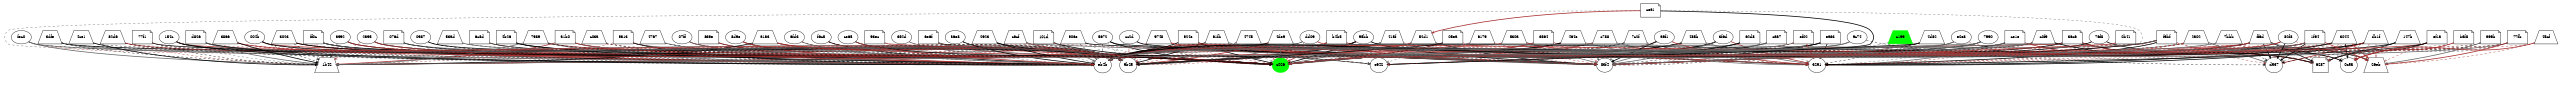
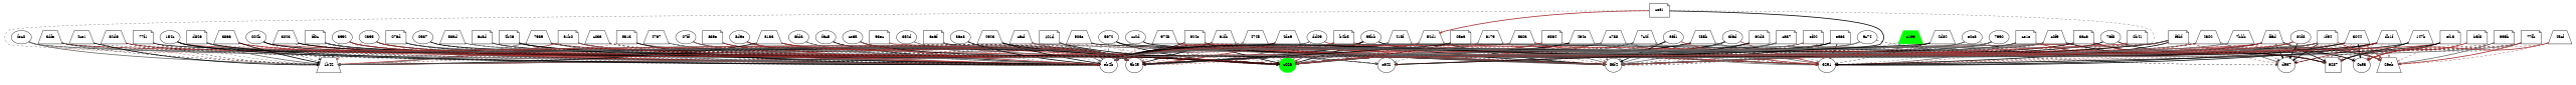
  digraph {
    rankdir=TB
    node [fontsize=10 shape=trapezium]
    edge [arrowhead=onormal arrowsize=0.5 color=black style=bold]
    n1 [color=green height=0.55882 label=c026 shape=ellipse style=filled width=0.55882]
    n2 [color=green height=0.5 label=c199 style=filled width=0.75]
    n3 [height=0.57115 label="9b25" shape=ellipse width=0.57115]
    n4 [height=0.5 label="415f" width=0.75]
    n5 [height=0.58348 label=eb4b shape=ellipse width=0.58348]
    n6 [height=0.53417 label="83f4" shape=ellipse width=0.53417]
    n7 [height=0.55882 label=3291 shape=ellipse width=0.55882]
    n8 [height=0.57115 label="1b42" width=0.57115]
    n9 [height=0.5 label=e0e8 shape=ellipse width=0.75]
    n10 [height=0.55882 label="0c5a" shape=ellipse width=0.55882]
    n11 [height=0.5 label="352d" shape=ellipse width=0.75]
    n12 [height=0.5 label=4767 width=0.75]
    n13 [height=0.5 label=dd09 shape=ellipse width=0.75]
    n14 [height=0.5 label=b4b5 shape=note width=0.75]
    n15 [height=0.5 label="36c6" shape=note width=0.75]
    n16 [height=0.55882 label=6287 shape=note width=0.55882]
    n17 [height=0.5 label="61fb" width=0.75]
    n18 [height=0.5 label=f6c5 shape=ellipse width=0.75]
    n19 [height=0.55882 label=e642 shape=ellipse width=0.55882]
    n20 [height=0.5 label="530a" width=0.75]
    n21 [height=0.5 label="07ff" shape=ellipse width=0.75]
    n22 [height=0.5 label="485b" width=0.75]
    n23 [height=0.5 label="93ec" shape=note width=0.75]
    n24 [height=0.5 label="004b" shape=ellipse width=0.75]
    n25 [height=0.5 label=3023 width=0.75]
    n26 [height=0.5 label="6e6f" shape=note width=0.75]
    n27 [height=0.5 label="76f8" shape=ellipse width=0.75]
    n28 [height=0.57115 label="26eb" width=0.57115]
    n29 [height=0.5 label="839e" shape=note width=0.75]
    n30 [height=0.5 label=ff0c shape=note width=0.75]
    n31 [height=0.5 label="3f6d" shape=ellipse width=0.75]
    n32 [height=0.5 label=caa7 shape=note width=0.75]
    n33 [height=0.5 label=7990 shape=ellipse width=0.75]
    n34 [height=0.5 label="906e" width=0.75]
    n35 [height=0.5 label=5672 shape=ellipse width=0.75]
    n36 [height=0.5 label=ff6d width=0.75]
    n37 [height=0.57115 label=d537 shape=ellipse width=0.57115]
    n38 [height=0.5 label=ea33 shape=note width=0.75]
    n39 [height=0.5 label=cc2d shape=ellipse width=0.75]
    n40 [height=0.5 label="464e" width=0.75]
    n41 [height=0.5 label="8d9e" shape=ellipse width=0.75]
    n42 [height=0.5 label="95bb" shape=ellipse width=0.75]
    n43 [height=0.5 label="9a13" shape=note width=0.75]
    n44 [height=0.5 label=9748 width=0.75]
    n45 [height=0.5 label=c788 width=0.75]
    n46 [height=0.5 label="6fd3" shape=ellipse width=0.75]
    n47 [height=0.5 label=cea1 shape=note width=0.75]
    n48 [height=0.5 label="52d1" width=0.75]
    n49 [height=0.5 label=a992 shape=ellipse width=0.75]
    n50 [height=0.5 label="2a95" shape=ellipse width=0.75]
    n51 [height=0.5 label="076d" shape=note width=0.75]
    n52 [height=0.5 label="924e" shape=note width=0.75]
    n53 [height=0.5 label=0987 shape=ellipse width=0.75]
    n54 [height=0.5 label="53ad" width=0.75]
    n55 [height=0.5 label="7c2f" width=0.75]
    n56 [height=0.5 label=ce1e shape=note width=0.75]
    n57 [height=0.5 label=db1f width=0.75]
    n58 [height=0.5 label="6c8d" shape=note width=0.75]
    n59 [height=0.5 label="1f94" shape=note width=0.75]
    n60 [height=0.5 label=3044 width=0.75]
    n61 [height=0.5 label=a1b0 shape=note width=0.75]
    n62 [height=0.5 label=fec0 shape=ellipse width=0.75]
    n63 [height=0.5 label=4745 width=0.75]
    n64 [height=0.5 label="4b26" shape=note width=0.75]
    n65 [height=0.5 label="3dfe" width=0.75]
    n66 [height=0.5 label="82d6" width=0.75]
    n67 [height=0.5 label=a1a3 width=0.75]
    n68 [height=0.5 label="77f1" shape=note width=0.75]
    n69 [height=0.5 label="4de9" width=0.75]
    n70 [height=0.5 label=a9f1 shape=ellipse width=0.75]
    n71 [height=0.5 label=a6e8 shape=ellipse width=0.75]
    n72 [height=0.5 label=2923 width=0.75]
    n73 [height=0.5 label=c6cf width=0.75]
    n74 [height=0.5 label=3564 shape=note width=0.75]
    n75 [height=0.5 label=f9bf shape=note width=0.75]
    n76 [height=0.5 label="101d" shape=note width=0.75]
    n77 [height=0.5 label=c03a width=0.75]
    n78 [height=0.5 label=c0f9 width=0.75]
    n79 [height=0.5 label="2a02" width=0.75]
    n80 [height=0.5 label="62d8" shape=note width=0.75]
    n81 [height=0.5 label=ef02 shape=note width=0.75]
    n82 [height=0.5 label="154c" shape=ellipse width=0.75]
    n83 [height=0.5 label="05ea" shape=note width=0.75]
    n84 [height=0.5 label=7989 width=0.75]
    n85 [height=0.5 label=d826 shape=note width=0.75]
    n86 [height=0.5 label=3866 width=0.75]
    n87 [height=0.5 label="82f8" shape=ellipse width=0.75]
    n88 [height=0.5 label=ce65 shape=ellipse width=0.75]
    n89 [height=0.5 label="4d82" width=0.75]
    n90 [height=0.5 label=6179 width=0.75]
    n91 [height=0.5 label="9c74" shape=ellipse width=0.75]
    n92 [height=0.5 label="147b" width=0.75]
    n93 [height=0.5 label="0b41" shape=note width=0.75]
    n94 [height=0.5 label="77fb" shape=note width=0.75]
    n95 [height=0.5 label="7bbb" width=0.75]
    n96 [height=0.5 label=ef1a shape=note width=0.75]
    n97 [height=0.5 label="4ce1" width=0.75]
    n98 [height=0.5 label=a99b shape=note width=0.75]
    n99 [height=0.5 label=b3f8 shape=note width=0.75]
    n100 [height=0.5 label="45cf" width=0.75]
    n2 -> n1 [color=gray40 style=dashed]
    n4 -> n1 [color=gray40]
    n4 -> n3 [arrowhead=vee color=gray40]
    n4 -> n5 [color=gray40]
    n4 -> n6 [color=brown style=dashed]
    n4 -> n7 [color=gray40 style=dashed]
    n4 -> n8 [arrowhead=vee color=gray40]
    n9 -> n1 [arrowhead=vee color=brown style=dashed]
    n9 -> n3 [color=gray40]
    n9 -> n5 [arrowhead=vee color=gray40 style=dashed]
    n9 -> n6 [arrowhead=vee color=gray40]
    n9 -> n10 [arrowhead=vee color=brown style=dashed]
    n11 -> n1 [arrowhead=vee color=brown style=dashed]
    n11 -> n3 [color=gray40]
    n12 -> n1 [arrowhead=vee style=dashed]
    n12 -> n3 [arrowhead=vee style=dashed]
    n12 -> n5 [arrowhead=vee color=gray40]
    n13 -> n1 [color=brown style=dashed]
    n13 -> n3 [color=gray40]
    n13 -> n5 [arrowhead=vee style=dashed]
    n13 -> n6 [color=brown]
    n14 -> n1 [color=brown]
    n14 -> n3 [color=brown style=dashed]
    n14 -> n5 [style=dashed]
    n14 -> n6 [arrowhead=vee style=dashed]
    n14 -> n7 [color=brown]
    n14 -> n8 [arrowhead=vee color=brown style=dashed]
    n15 -> n1 [style=dashed]
    n15 -> n3
    n15 -> n8 [arrowhead=vee color=brown]
    n15 -> n10
    n15 -> n16 [color=brown]
    n17 -> n1 [color=gray40 style=dashed]
    n17 -> n3
    n17 -> n5 [color=brown style=dashed]
    n17 -> n6 [color=gray40]
    n18 -> n1 [style=dashed]
    n18 -> n3 [arrowhead=vee style=dashed]
    n18 -> n5
    n18 -> n19 [arrowhead=vee color=brown style=dashed]
    n20 -> n1 [color=gray40 style=dashed]
    n20 -> n3 [color=brown]
    n20 -> n5 [arrowhead=vee color=gray40 style=dashed]
    n20 -> n6 [arrowhead=vee color=gray40]
    n20 -> n7 [color=brown]
    n21 -> n1 [arrowhead=vee style=dashed]
    n21 -> n3 [arrowhead=vee color=brown]
    n21 -> n5 [arrowhead=vee color=gray40]
    n22 -> n1 [arrowhead=vee style=dashed]
    n22 -> n3
    n22 -> n5
    n22 -> n6 [arrowhead=vee color=gray40]
    n22 -> n7 [arrowhead=vee color=gray40]
    n23 -> n1 [color=brown]
    n23 -> n3 [arrowhead=vee color=gray40 style=dashed]
    n24 -> n1 [color=brown]
    n24 -> n3 [arrowhead=vee]
    n24 -> n5 [style=dashed]
    n24 -> n8 [style=dashed]
    n25 -> n1 [arrowhead=vee color=brown]
    n25 -> n3 [style=dashed]
    n25 -> n5 [arrowhead=vee]
    n25 -> n8 [arrowhead=vee style=dashed]
    n26 -> n1 [arrowhead=vee]
    n26 -> n3 [color=brown]
    n26 -> n5 [arrowhead=vee color=gray40 style=dashed]
    n26 -> n19 [color=gray40]
    n27 -> n1 [arrowhead=vee color=brown style=dashed]
    n27 -> n3
    n27 -> n28 [arrowhead=vee]
    n29 -> n1 [arrowhead=vee color=gray40]
    n29 -> n3 [style=dashed]
    n29 -> n5 [color=brown]
    n30 -> n1
    n30 -> n3 [arrowhead=vee]
    n30 -> n5 [arrowhead=vee color=gray40]
    n30 -> n8 [color=brown style=dashed]
    n31 -> n1
    n31 -> n3 [arrowhead=vee color=brown style=dashed]
    n31 -> n5
    n31 -> n6 [color=gray40]
    n31 -> n7 [arrowhead=vee color=brown]
    n32 -> n1 [arrowhead=vee]
    n32 -> n3 [color=gray40]
    n32 -> n6 [color=gray40 style=dashed]
    n33 -> n1 [arrowhead=vee color=gray40 style=dashed]
    n33 -> n3 [style=dashed]
    n33 -> n5
    n33 -> n6 [arrowhead=vee color=gray40]
    n33 -> n7 [arrowhead=vee color=gray40 style=dashed]
    n33 -> n19 [color=gray40]
    n34 -> n1 [arrowhead=vee color=gray40 style=dashed]
    n34 -> n3 [color=gray40 style=dashed]
    n34 -> n5 [style=dashed]
    n34 -> n6
    n35 -> n1 [arrowhead=vee]
    n35 -> n3 [color=gray40 style=dashed]
    n35 -> n5 [arrowhead=vee style=dashed]
    n35 -> n6
    n36 -> n1
    n36 -> n3 [arrowhead=vee color=brown]
    n36 -> n5 [color=brown style=dashed]
    n36 -> n6 [arrowhead=vee color=brown]
    n36 -> n7 [arrowhead=vee color=gray40 style=dashed]
    n36 -> n16
    n36 -> n28 [arrowhead=vee color=gray40]
    n36 -> n37
    n38 -> n1
    n38 -> n3 [color=gray40]
    n38 -> n5
    n38 -> n6 [arrowhead=vee style=dashed]
    n38 -> n7 [arrowhead=vee]
    n39 -> n1 [style=dashed]
    n39 -> n3 [arrowhead=vee color=brown style=dashed]
    n39 -> n5 [color=gray40 style=dashed]
    n39 -> n6
    n40 -> n1 [arrowhead=vee color=brown]
    n40 -> n3
    n40 -> n5
    n40 -> n6 [style=dashed]
    n40 -> n7 [arrowhead=vee color=gray40]
    n41 -> n1 [color=brown]
    n41 -> n3 [color=gray40]
    n41 -> n5 [color=brown]
    n42 -> n1 [arrowhead=vee]
    n42 -> n3
    n42 -> n5
    n42 -> n6
    n42 -> n7 [arrowhead=vee style=dashed]
    n42 -> n8 [arrowhead=vee color=brown style=dashed]
    n43 -> n1 [arrowhead=vee color=gray40]
    n43 -> n3 [arrowhead=vee style=dashed]
    n43 -> n5
    n43 -> n6 [arrowhead=vee color=brown style=dashed]
    n43 -> n8 [color=brown style=dashed]
    n44 -> n1 [color=brown style=dashed]
    n44 -> n3 [color=gray40 style=dashed]
    n44 -> n5 [color=brown style=dashed]
    n44 -> n6 [arrowhead=vee color=brown]
    n45 -> n1 [color=brown]
    n45 -> n3 [arrowhead=vee color=brown style=dashed]
    n45 -> n5 [arrowhead=vee color=gray40]
    n45 -> n6 [color=brown style=dashed]
    n45 -> n7 [color=gray40]
    n46 -> n1 [arrowhead=vee style=dashed]
    n46 -> n3 [color=brown style=dashed]
    n46 -> n5 [color=gray40]
    n47 -> n1
    n47 -> n5 [arrowhead=vee color=gray40 style=dashed]
    n47 -> n6 [arrowhead=vee color=gray40 style=dashed]
    n47 -> n48 [color=brown]
    n48 -> n1 [style=dashed]
    n48 -> n3 [arrowhead=vee color=gray40 style=dashed]
    n48 -> n5 [arrowhead=vee color=brown]
    n48 -> n6 [arrowhead=vee]
    n49 -> n1 [arrowhead=vee]
    n49 -> n3 [color=brown style=dashed]
    n49 -> n5 [color=brown]
    n49 -> n8 [style=dashed]
    n50 -> n1
    n50 -> n3 [color=gray40 style=dashed]
    n50 -> n5 [arrowhead=vee color=brown]
    n50 -> n8 [arrowhead=vee color=brown style=dashed]
    n51 -> n1
    n51 -> n3 [arrowhead=vee color=gray40]
    n51 -> n5 [style=dashed]
    n52 -> n1 [arrowhead=vee]
    n52 -> n3 [arrowhead=vee color=brown style=dashed]
    n52 -> n5
    n52 -> n6 [arrowhead=vee color=brown]
    n53 -> n1 [color=gray40 style=dashed]
    n53 -> n3
    n53 -> n5 [style=dashed]
    n54 -> n1 [arrowhead=vee color=gray40]
    n54 -> n3 [color=gray40 style=dashed]
    n54 -> n5 [color=gray40 style=dashed]
    n55 -> n1 [color=gray40]
    n55 -> n3 [style=dashed]
    n55 -> n5 [style=dashed]
    n55 -> n6 [arrowhead=vee color=gray40 style=dashed]
    n55 -> n7 [arrowhead=vee style=dashed]
    n56 -> n1 [style=dashed]
    n56 -> n3 [color=gray40 style=dashed]
    n56 -> n5 [arrowhead=vee]
    n56 -> n7 [color=gray40]
    n56 -> n16 [arrowhead=vee color=brown]
    n57 -> n1 [arrowhead=vee color=brown]
    n57 -> n3 [color=brown style=dashed]
    n57 -> n5
    n57 -> n6 [arrowhead=vee color=gray40 style=dashed]
    n57 -> n7 [arrowhead=vee]
    n57 -> n10 [arrowhead=vee color=brown style=dashed]
    n57 -> n16 [color=gray40 style=dashed]
    n57 -> n28 [color=brown style=dashed]
    n57 -> n37 [color=brown]
    n58 -> n1
    n58 -> n3 [arrowhead=vee color=brown style=dashed]
    n58 -> n5 [arrowhead=vee color=gray40 style=dashed]
    n59 -> n1 [arrowhead=vee color=brown style=dashed]
    n59 -> n3 [arrowhead=vee color=gray40]
    n59 -> n5 [arrowhead=vee color=brown]
    n59 -> n6 [arrowhead=vee style=dashed]
    n59 -> n7 [color=brown style=dashed]
    n59 -> n10 [color=gray40 style=dashed]
    n59 -> n16 [color=brown style=dashed]
    n59 -> n19 [color=gray40]
    n59 -> n28 [color=brown]
    n59 -> n37 [arrowhead=vee]
    n60 -> n1 [arrowhead=vee color=brown]
    n60 -> n3 [color=gray40 style=dashed]
    n60 -> n5 [arrowhead=vee color=gray40 style=dashed]
    n60 -> n6 [color=gray40 style=dashed]
    n60 -> n7 [arrowhead=vee]
    n60 -> n10
    n60 -> n16 [color=brown style=dashed]
    n60 -> n28 [color=brown]
    n60 -> n37 [color=gray40 style=dashed]
    n61 -> n1 [arrowhead=vee color=gray40 style=dashed]
    n61 -> n3 [color=gray40]
    n61 -> n5 [color=brown]
    n61 -> n8 [color=brown]
    n61 -> n19 [color=gray40 style=dashed]
    n62 -> n1 [style=dashed]
    n62 -> n3 [color=brown style=dashed]
    n62 -> n5 [color=gray40]
    n62 -> n8 [color=gray40]
    n63 -> n1 [color=brown style=dashed]
    n63 -> n3 [color=brown style=dashed]
    n63 -> n5 [style=dashed]
    n63 -> n6 [color=gray40]
    n64 -> n1
    n64 -> n3 [style=dashed]
    n64 -> n5 [arrowhead=vee]
-   n65 -> n1
+   n65 -> n1 [color=brown]
    n65 -> n3 [arrowhead=vee color=gray40]
    n65 -> n5 [arrowhead=vee style=dashed]
    n65 -> n8 [arrowhead=vee style=dashed]
    n66 -> n1 [arrowhead=vee color=gray40 style=dashed]
    n66 -> n3 [color=brown]
    n66 -> n5 [style=dashed]
    n66 -> n8 [color=brown style=dashed]
    n67 -> n1 [color=gray40]
    n67 -> n3 [arrowhead=vee color=brown]
    n67 -> n5 [color=gray40 style=dashed]
    n67 -> n6 [arrowhead=vee color=brown]
    n67 -> n8 [arrowhead=vee]
    n68 -> n1 [arrowhead=vee]
    n68 -> n3 [arrowhead=vee color=brown style=dashed]
    n68 -> n5 [arrowhead=vee color=gray40 style=dashed]
    n68 -> n8 [style=dashed]
    n69 -> n1 [arrowhead=vee color=gray40]
    n69 -> n3 [color=brown]
    n69 -> n5
    n69 -> n6 [color=gray40]
    n70 -> n1 [color=gray40]
    n70 -> n3 [color=gray40 style=dashed]
    n70 -> n5 [color=brown style=dashed]
    n70 -> n6 [arrowhead=vee]
    n70 -> n7 [arrowhead=vee color=brown]
    n71 -> n1 [color=brown style=dashed]
    n71 -> n3 [arrowhead=vee style=dashed]
    n71 -> n5 [arrowhead=vee]
    n71 -> n6 [color=gray40 style=dashed]
    n72 -> n1 [color=gray40 style=dashed]
    n72 -> n3 [color=gray40 style=dashed]
    n72 -> n5
    n72 -> n6
    n73 -> n1 [arrowhead=vee color=brown]
    n73 -> n3 [color=gray40 style=dashed]
    n73 -> n5 [color=gray40 style=dashed]
    n73 -> n6 [arrowhead=vee color=gray40]
    n74 -> n1 [arrowhead=vee color=brown style=dashed]
    n74 -> n3 [color=gray40]
    n74 -> n5 [color=brown]
    n74 -> n6 [color=brown style=dashed]
    n74 -> n7 [arrowhead=vee color=brown style=dashed]
    n75 -> n1 [color=brown]
    n75 -> n3
    n75 -> n5 [color=gray40]
    n75 -> n6 [color=brown style=dashed]
    n75 -> n7
    n75 -> n16 [color=brown style=dashed]
    n75 -> n37 [arrowhead=vee color=brown style=dashed]
    n76 -> n1
    n76 -> n3 [style=dashed]
    n76 -> n5 [arrowhead=vee color=gray40]
    n76 -> n6 [color=brown style=dashed]
    n77 -> n1 [arrowhead=vee color=gray40 style=dashed]
    n77 -> n3 [arrowhead=vee color=brown style=dashed]
    n77 -> n5 [style=dashed]
    n78 -> n1 [arrowhead=vee color=gray40]
    n78 -> n3 [arrowhead=vee style=dashed]
    n78 -> n5 [arrowhead=vee color=brown style=dashed]
    n78 -> n6 [color=gray40]
    n78 -> n7 [arrowhead=vee color=brown style=dashed]
    n78 -> n8 [arrowhead=vee color=gray40]
    n78 -> n10 [arrowhead=vee style=dashed]
    n78 -> n16
    n79 -> n1 [arrowhead=vee color=brown style=dashed]
    n79 -> n3 [color=gray40]
    n79 -> n5 [color=brown style=dashed]
    n79 -> n6 [color=brown style=dashed]
    n79 -> n7 [arrowhead=vee color=brown style=dashed]
    n79 -> n16 [color=gray40 style=dashed]
    n79 -> n37 [arrowhead=vee color=gray40]
    n80 -> n1 [color=gray40]
    n80 -> n3 [color=gray40]
    n80 -> n5
    n80 -> n6 [style=dashed]
    n80 -> n7 [color=gray40 style=dashed]
    n81 -> n1 [arrowhead=vee style=dashed]
    n81 -> n3 [color=gray40]
    n81 -> n5 [color=gray40 style=dashed]
    n81 -> n6 [color=brown style=dashed]
    n81 -> n7 [arrowhead=vee color=brown]
    n82 -> n1 [arrowhead=vee color=brown]
    n82 -> n3 [arrowhead=vee]
    n82 -> n5 [arrowhead=vee]
    n82 -> n8 [arrowhead=vee color=gray40 style=dashed]
    n83 -> n1 [color=brown]
    n83 -> n3 [arrowhead=vee]
    n83 -> n5 [style=dashed]
    n83 -> n6 [color=brown style=dashed]
    n83 -> n19 [arrowhead=vee color=gray40 style=dashed]
    n84 -> n1 [arrowhead=vee color=brown]
    n84 -> n3 [style=dashed]
    n84 -> n5 [arrowhead=vee color=gray40]
    n84 -> n8 [color=gray40]
    n84 -> n19 [arrowhead=vee style=dashed]
    n85 -> n1 [arrowhead=vee color=brown style=dashed]
    n85 -> n3 [arrowhead=vee color=gray40]
    n85 -> n5 [arrowhead=vee]
    n85 -> n8 [color=gray40]
    n86 -> n1 [color=brown]
    n86 -> n3 [arrowhead=vee color=brown style=dashed]
    n86 -> n5 [arrowhead=vee color=brown style=dashed]
    n86 -> n8 [arrowhead=vee]
    n87 -> n1 [arrowhead=vee color=gray40]
    n87 -> n3 [color=brown style=dashed]
    n87 -> n6 [color=brown]
    n87 -> n28 [color=brown style=dashed]
    n87 -> n37 [arrowhead=vee]
    n88 -> n1
    n88 -> n3 [color=gray40 style=dashed]
    n88 -> n5 [color=brown]
    n88 -> n19 [arrowhead=vee color=gray40 style=dashed]
    n89 -> n1 [arrowhead=vee color=gray40]
    n89 -> n3 [style=dashed]
    n89 -> n5 [color=gray40]
    n89 -> n6 [color=brown style=dashed]
    n89 -> n7 [style=dashed]
    n89 -> n19 [arrowhead=vee]
    n90 -> n1 [color=gray40]
    n90 -> n5 [arrowhead=vee color=brown style=dashed]
    n90 -> n6 [color=brown style=dashed]
    n91 -> n1 [arrowhead=vee color=gray40]
    n91 -> n5 [color=gray40]
    n91 -> n37 [arrowhead=vee style=dashed]
    n92 -> n1
    n92 -> n6 [arrowhead=vee color=gray40 style=dashed]
    n92 -> n10 [style=dashed]
    n92 -> n16 [arrowhead=vee]
    n93 -> n1 [arrowhead=vee color=brown style=dashed]
    n93 -> n6 [color=brown]
    n94 -> n1 [arrowhead=vee style=dashed]
    n94 -> n6 [color=gray40]
    n94 -> n7 [color=brown style=dashed]
    n94 -> n10 [arrowhead=vee color=gray40 style=dashed]
    n94 -> n16 [color=gray40 style=dashed]
    n94 -> n28 [color=brown]
    n95 -> n1 [color=gray40]
    n95 -> n6 [arrowhead=vee color=gray40 style=dashed]
    n95 -> n37 [arrowhead=vee style=dashed]
    n96 -> n1 [arrowhead=vee color=brown]
    n96 -> n7
    n96 -> n16 [arrowhead=vee]
    n96 -> n28 [color=brown style=dashed]
    n96 -> n37 [arrowhead=vee style=dashed]
    n97 -> n1 [style=dashed]
    n97 -> n8
    n98 -> n1 [arrowhead=vee color=gray40 style=dashed]
    n98 -> n10 [arrowhead=vee style=dashed]
    n98 -> n16 [arrowhead=vee color=gray40 style=dashed]
    n98 -> n19 [arrowhead=vee color=brown style=dashed]
    n98 -> n28 [color=gray40]
    n99 -> n1 [arrowhead=vee color=gray40 style=dashed]
    n99 -> n10 [color=brown]
    n99 -> n16 [arrowhead=vee color=brown style=dashed]
    n100 -> n1 [arrowhead=vee color=brown style=dashed]
    n100 -> n10 [arrowhead=vee color=brown]
    n100 -> n28 [color=brown style=dashed]
  }
